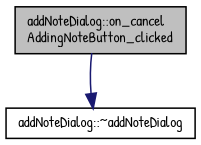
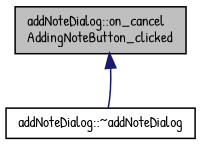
  digraph {
    rankdir=TB
    fontname="Patrick Hand"
    node [color=black fontname="Patrick Hand" fontsize=10 shape=record style=filled]
    n1 [fillcolor=grey75 fontcolor=black height=0.2 label="addNoteDialog::on_cancel\lAddingNoteButton_clicked" width=0.4]
    n2 [fillcolor=white height=0.2 label="addNoteDialog::~addNoteDialog" width=0.4]
-   n1 -> n2 [color=midnightblue fontname="Patrick Hand" fontsize=10 labelfontname=Helvetica labelfontsize=10 style=solid]
+   n2 -> n1 [color=midnightblue fontname="Patrick Hand" fontsize=10 labelfontname=Helvetica labelfontsize=10 style=solid]
  }
